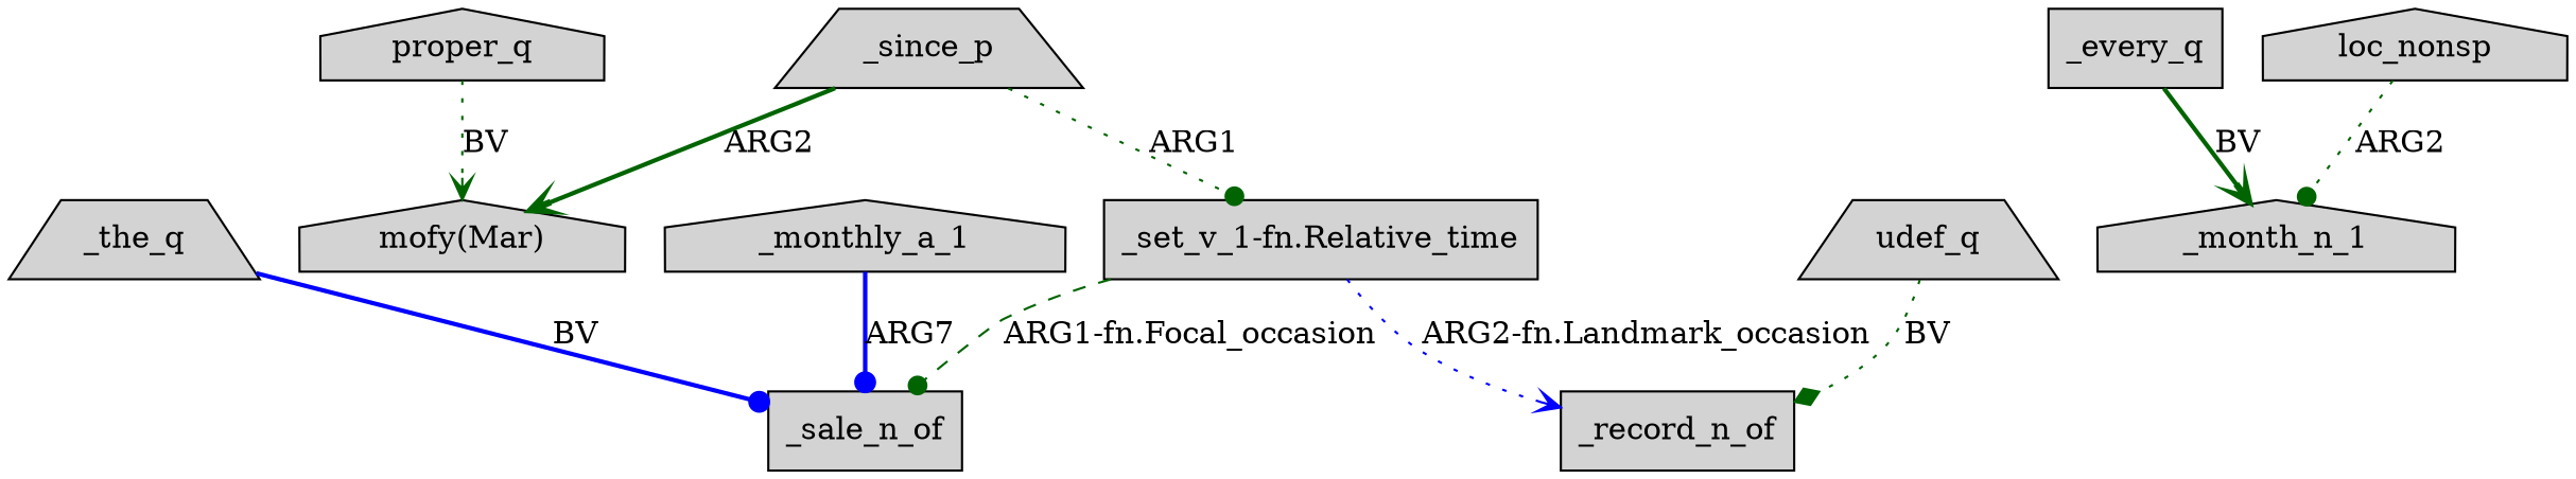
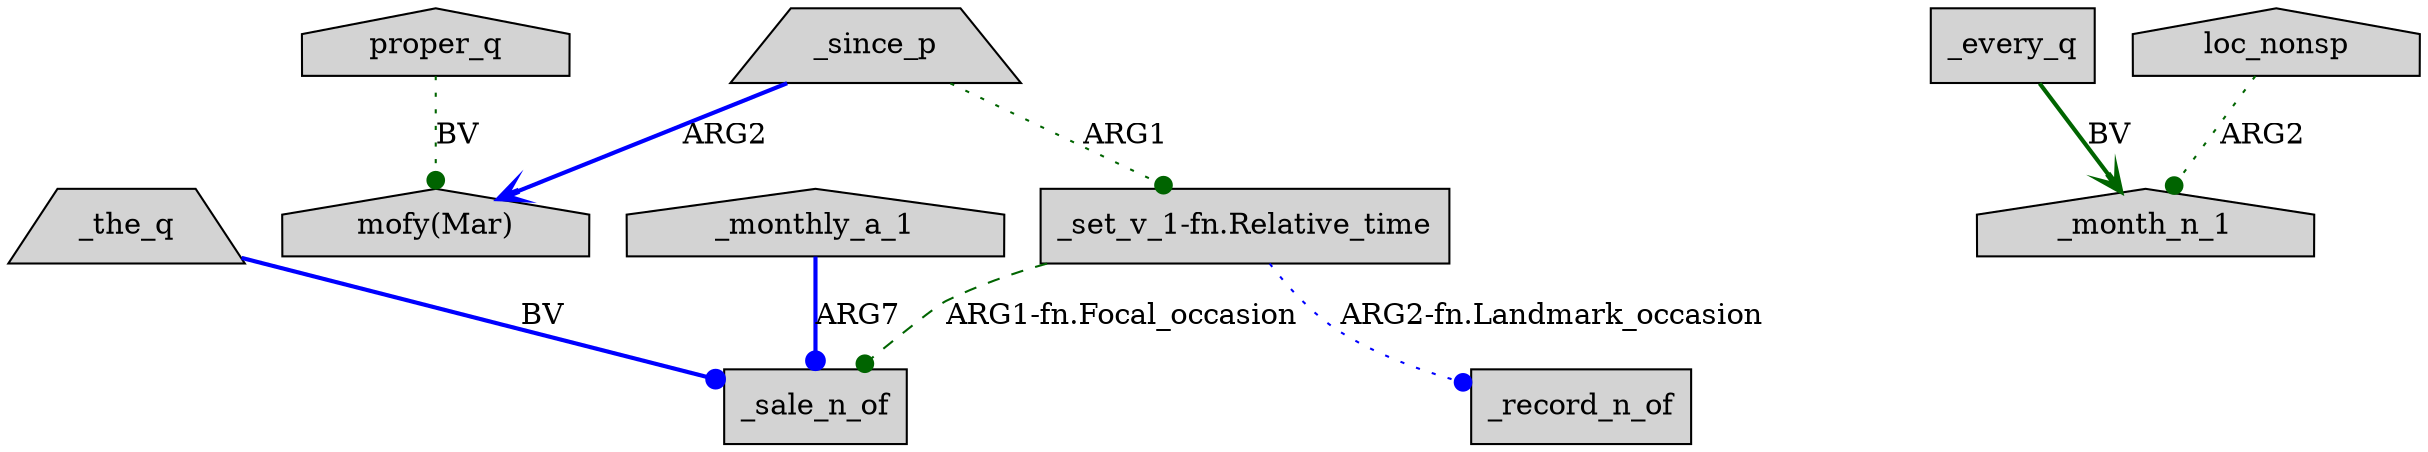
  digraph {
    node [shape=house style=filled]
    edge [arrowhead=dot color=darkgreen style=dotted]
    _since_p [shape=trapezium]
    "mofy(Mar)"
    "_set_v_1-fn.Relative_time" [shape=box]
    _sale_n_of [shape=box]
    _record_n_of [shape=box]
    _the_q [shape=trapezium]
    _every_q [shape=box]
    _month_n_1
    loc_nonsp
    proper_q
    _monthly_a_1
-   udef_q [shape=trapezium]
-   _since_p -> "mofy(Mar)" [arrowhead=vee label=ARG2 style=bold]
+   _since_p -> "mofy(Mar)" [arrowhead=vee color=blue label=ARG2 style=bold]
    _since_p -> "_set_v_1-fn.Relative_time" [label=ARG1]
    "_set_v_1-fn.Relative_time" -> _sale_n_of [label="ARG1-fn.Focal_occasion" style=dashed]
-   "_set_v_1-fn.Relative_time" -> _record_n_of [arrowhead=vee color=blue label="ARG2-fn.Landmark_occasion"]
+   "_set_v_1-fn.Relative_time" -> _record_n_of [color=blue label="ARG2-fn.Landmark_occasion"]
    _the_q -> _sale_n_of [color=blue label=BV style=bold]
    _every_q -> _month_n_1 [arrowhead=vee label=BV style=bold]
    loc_nonsp -> _month_n_1 [label=ARG2]
-   proper_q -> "mofy(Mar)" [arrowhead=vee label=BV]
+   proper_q -> "mofy(Mar)" [label=BV]
    _monthly_a_1 -> _sale_n_of [color=blue label=ARG7 style=bold]
-   udef_q -> _record_n_of [arrowhead=diamond label=BV]
  }
